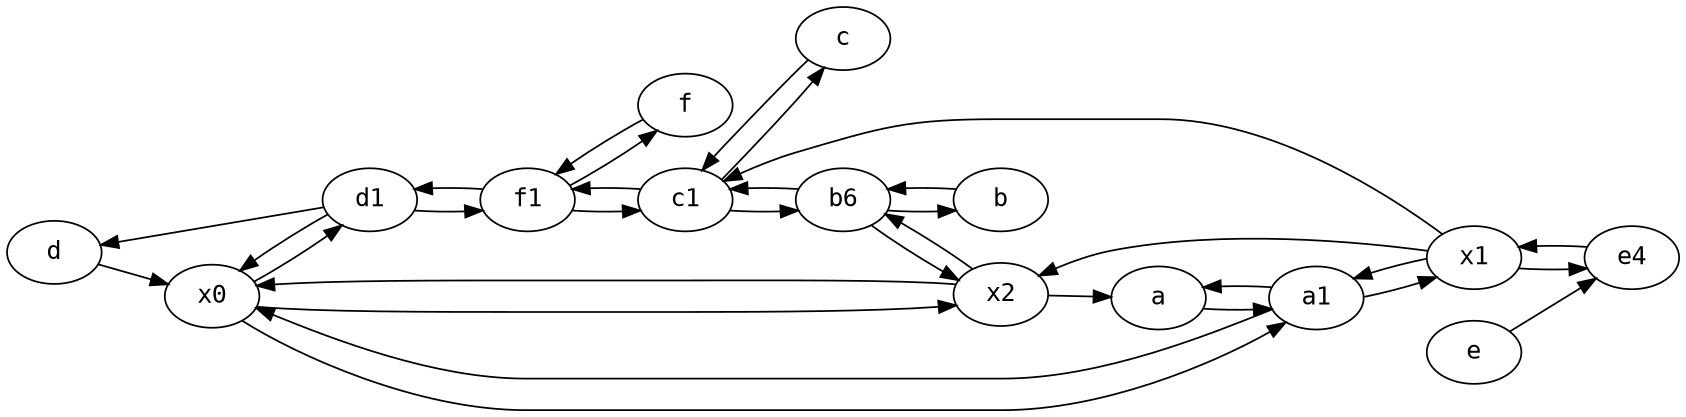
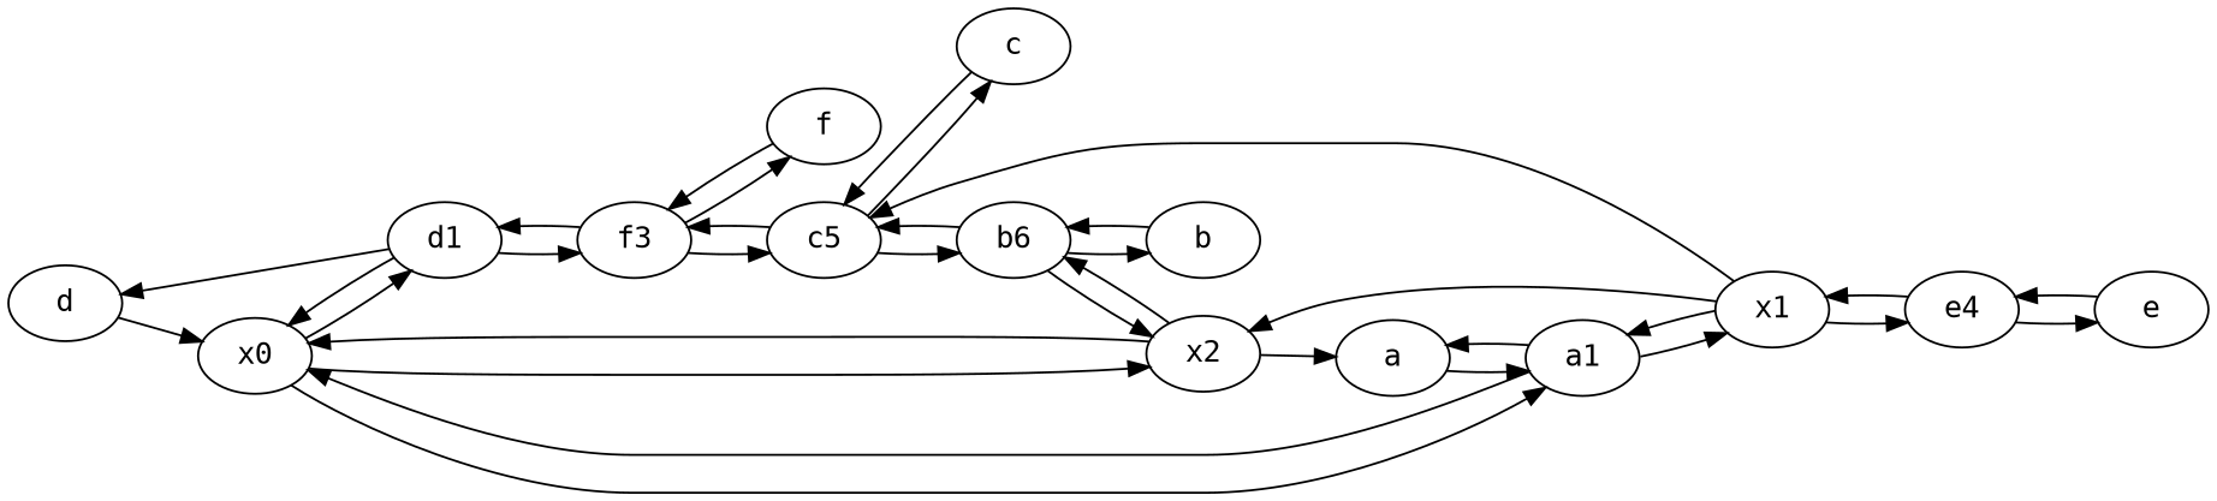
  digraph {
    fontname="DejaVu Sans Mono"
    rankdir=LR
    node [fontname="DejaVu Sans Mono"]
    edge [fontname="DejaVu Sans Mono"]
    d
    x0
    d1
-   f1
+   f1 [label=f3]
    f
-   c1
+   c1 [label=c5]
    n7 [label=b6]
    c
    n9 [label=e4]
    e
    x1
    x2
    a1
    a
    b
    d -> x0
    x0 -> d1
    x0 -> x2
    x0 -> a1
    d1 -> d
    d1 -> x0
    d1 -> f1
    f1 -> d1
    f1 -> f
    f1 -> c1
    f -> f1
    c1 -> f1
    c1 -> n7
    c1 -> c
    n7 -> c1
    n7 -> x2
    n7 -> b
    c -> c1
+   n9 -> e
    n9 -> x1
    e -> n9
    x1 -> c1
    x1 -> n9
    x1 -> x2
    x1 -> a1
    x2 -> x0
    x2 -> n7
    x2 -> a
    a1 -> x0
    a1 -> x1
    a1 -> a
    a -> a1
    b -> n7
  }
